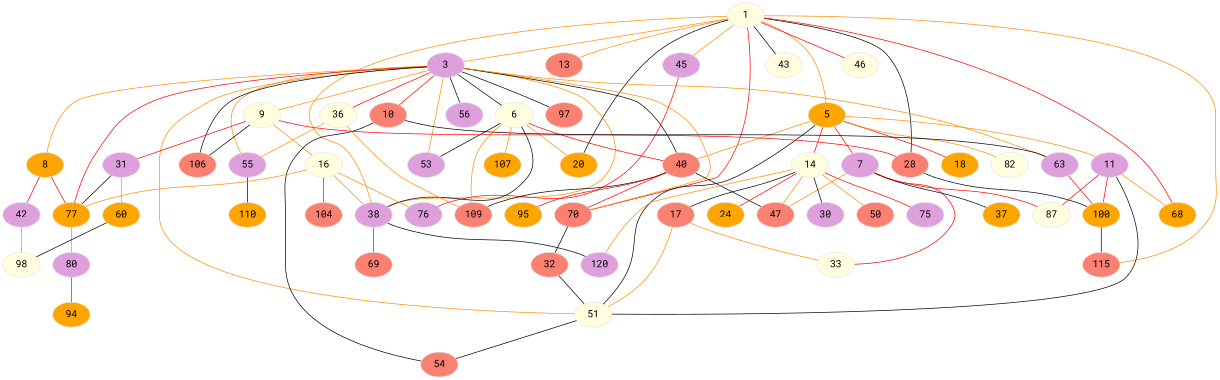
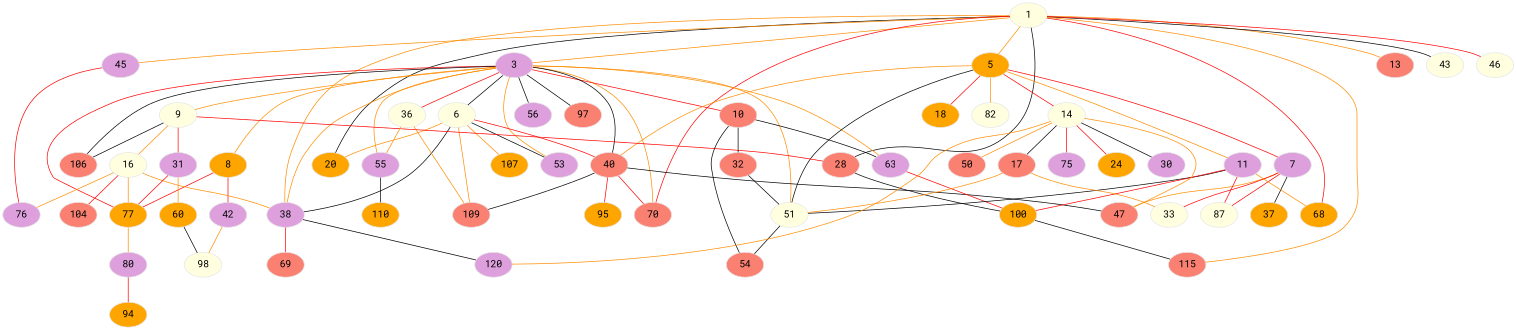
  graph {
    fontname="Roboto Mono"
    node [color=gray90 fillcolor=plum fontname="Roboto Mono" style=filled]
    edge [color=darkorange fontname="Roboto Mono"]
    1 [fillcolor=lightyellow super="+22+2+48+19"]
    3 [super="+4+78+21+62"]
    5 [fillcolor=orange super="+12"]
    13 [fillcolor=salmon super="+119"]
    20 [fillcolor=orange]
    28 [fillcolor=salmon]
    38 [super="+111+108+65"]
    43 [fillcolor=lightyellow super="+89"]
    45
    46 [fillcolor=lightyellow super="+93"]
    68 [fillcolor=orange]
    70 [fillcolor=salmon]
    115 [fillcolor=salmon super="+121"]
    6 [fillcolor=lightyellow]
    8 [fillcolor=orange]
    9 [fillcolor=lightyellow]
    10 [fillcolor=salmon]
    36 [fillcolor=lightyellow]
    40 [fillcolor=salmon super="+67+71+74+88"]
    51 [fillcolor=lightyellow super="+73+58"]
    53 [super="+91"]
    55 [super="+99"]
    56 [super="+61"]
    63
    77 [fillcolor=orange super="+84+83"]
    97 [fillcolor=salmon]
    106 [fillcolor=salmon]
    7
    11 [super="+41"]
    14 [fillcolor=lightyellow super="+26+15"]
    18 [fillcolor=orange super="+113"]
    82 [fillcolor=lightyellow]
    100 [fillcolor=orange]
    120
    69 [fillcolor=salmon]
    76
    107 [fillcolor=orange]
    109 [fillcolor=salmon super="+117"]
    42 [super="+114+57"]
    16 [fillcolor=lightyellow super="+35"]
    31
    32 [fillcolor=salmon]
    54 [fillcolor=salmon]
    47 [fillcolor=salmon super="+90+96"]
    95 [fillcolor=orange]
    110 [fillcolor=orange]
    n47 [label=80]
    33 [fillcolor=lightyellow super="+39+49"]
    37 [fillcolor=orange]
    87 [fillcolor=lightyellow super="+105"]
    17 [fillcolor=salmon super="+85+44+23+25"]
    24 [fillcolor=orange]
    30 [super="+102"]
    50 [fillcolor=salmon]
    75
    98 [fillcolor=lightyellow]
    104 [fillcolor=salmon]
    60 [fillcolor=orange]
    94 [fillcolor=orange]
    1 -- 3 [weight=2]
    1 -- 5
    1 -- 13 [weight=2]
    1 -- 20 [color=black]
    1 -- 28 [color=black]
    1 -- 38
    1 -- 43 [color=black weight=2]
    1 -- 45
    1 -- 46 [color=red]
    1 -- 68 [color=red]
    1 -- 70 [color=red]
    1 -- 115
    3 -- 38
    3 -- 70
    3 -- 6 [color=black]
    3 -- 8
    3 -- 9
    3 -- 10 [color=red]
    3 -- 36 [color=red]
    3 -- 40 [color=black]
    3 -- 51
    3 -- 53
    3 -- 55
    3 -- 56 [color=black]
    3 -- 63
    3 -- 77 [color=red]
    3 -- 97 [color=black]
    3 -- 106 [color=black]
    5 -- 40
    5 -- 51 [color=black]
    5 -- 7 [color=red]
    5 -- 11
    5 -- 14 [color=red]
    5 -- 18 [color=red]
    5 -- 82
    28 -- 100 [color=black]
    38 -- 120 [color=black]
    38 -- 69 [color=red]
    45 -- 76 [color=red]
    6 -- 20
    6 -- 38 [color=black]
    6 -- 40 [color=red]
    6 -- 53 [color=black]
    6 -- 107
    6 -- 109
    8 -- 77 [color=red]
    8 -- 42 [color=red]
    9 -- 28 [color=red]
    9 -- 106 [color=black]
    9 -- 16
    9 -- 31 [color=red]
    10 -- 63 [color=black]
-   70 -- 32 [color=black]
+   10 -- 32 [color=black]
    10 -- 54 [color=black]
    36 -- 55
    36 -- 109
    40 -- 70 [color=red]
    40 -- 109 [color=black]
    40 -- 47 [color=black]
    40 -- 95 [color=red]
    51 -- 54 [color=black]
    55 -- 110 [color=black]
    63 -- 100 [color=red]
    77 -- n47
    7 -- 47
    7 -- 33 [color=red]
    7 -- 37 [color=black]
    7 -- 87 [color=red]
    11 -- 68
    11 -- 51 [color=black]
    11 -- 100 [color=red]
    11 -- 87 [color=red]
    14 -- 120
    14 -- 47
    14 -- 17 [color=black]
    14 -- 24 [color=red]
    14 -- 30 [color=black]
    14 -- 50
    14 -- 75 [color=red]
    100 -- 115 [color=black]
    42 -- 98
    16 -- 38 [weight=2]
    16 -- 77
    16 -- 76
    16 -- 104 [color=red]
-   31 -- 77 [color=black]
+   31 -- 77 [color=red]
    31 -- 60
    32 -- 51 [color=black]
    n47 -- 94 [color=red]
    17 -- 51
    17 -- 33
    60 -- 98 [color=black]
  }
